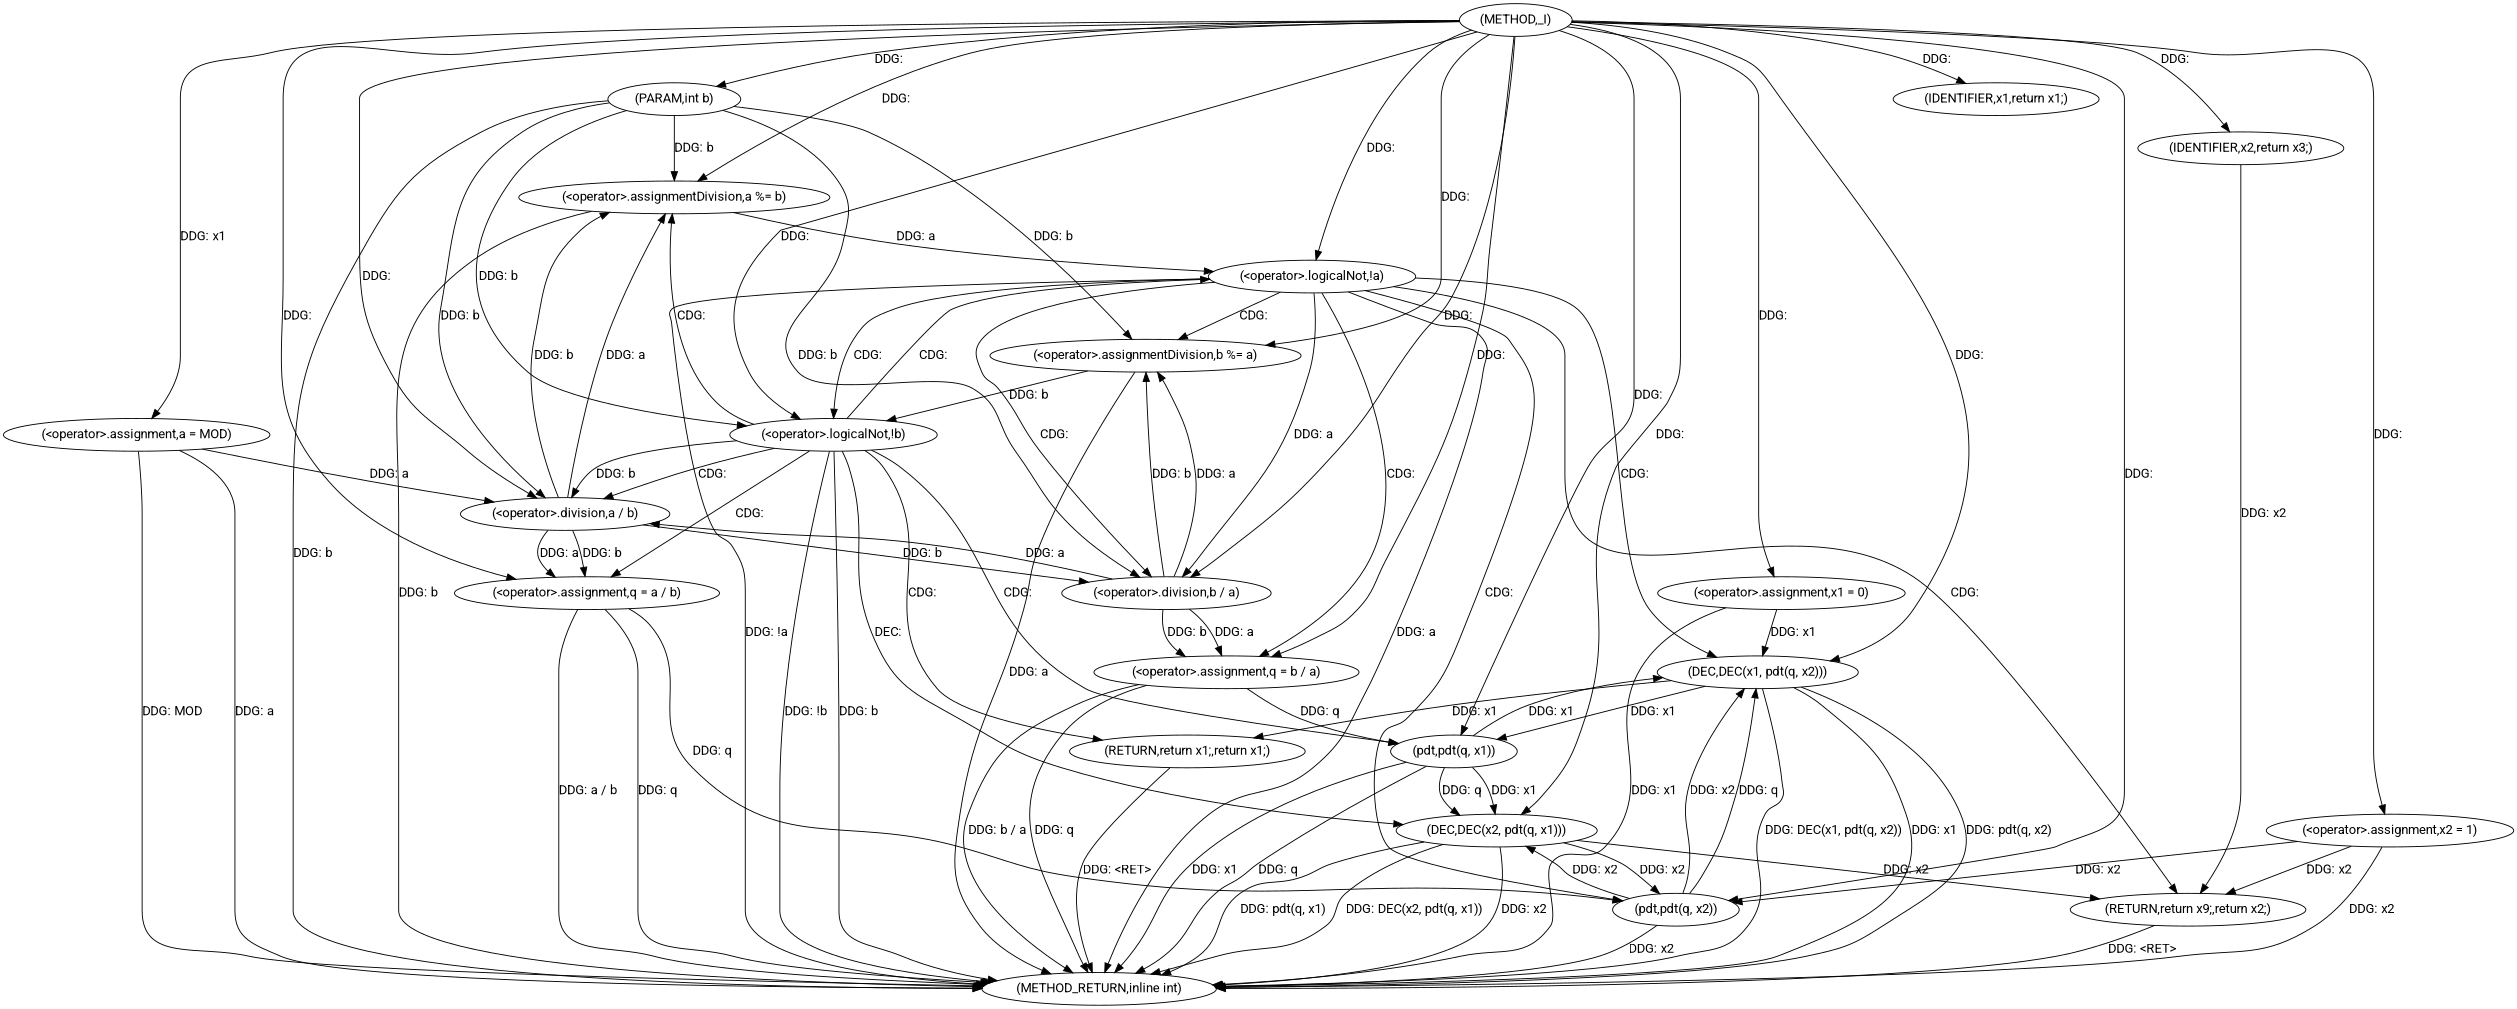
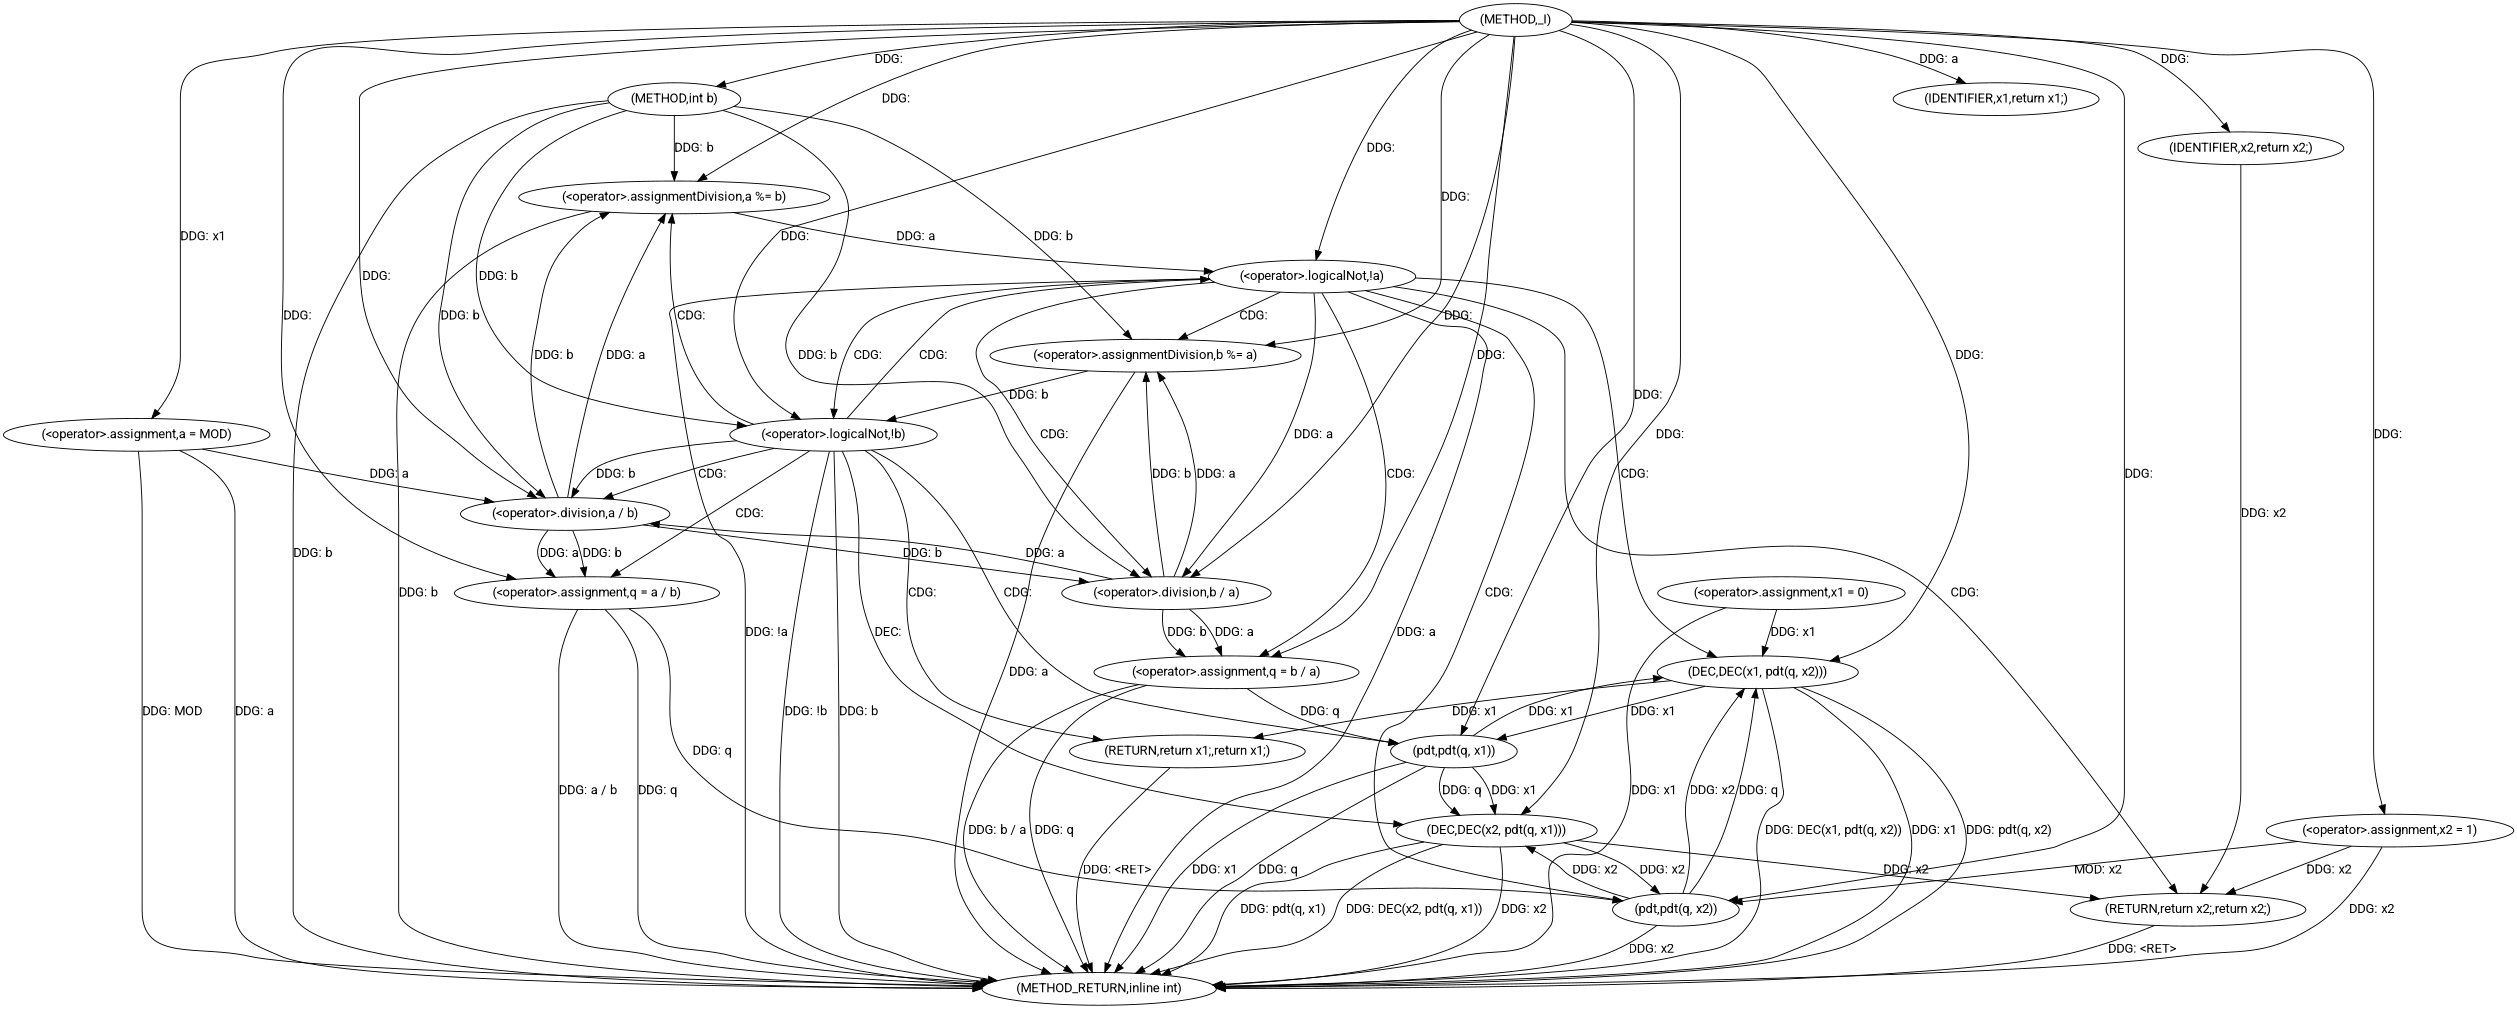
  digraph {
    fontname=Roboto
    node [fontname=Roboto]
    edge [fontname=Roboto]
    n1 [label="(METHOD,_I)"]
-   n2 [label="(PARAM,int b)"]
+   n2 [label="(METHOD,int b)"]
    n3 [label="(<operator>.assignment,a = MOD)"]
    n4 [label="(<operator>.assignment,x1 = 0)"]
    n5 [label="(<operator>.assignment,x2 = 1)"]
    n6 [label="(DEC,DEC(x1, pdt(q, x2)))"]
    n7 [label="(DEC,DEC(x2, pdt(q, x1)))"]
    n8 [label="(<operator>.assignment,q = a / b)"]
    n9 [label="(<operator>.assignmentDivision,a %= b)"]
    n10 [label="(<operator>.logicalNot,!a)"]
    n11 [label="(<operator>.assignment,q = b / a)"]
    n12 [label="(<operator>.assignmentDivision,b %= a)"]
    n13 [label="(<operator>.logicalNot,!b)"]
-   n14 [label="(IDENTIFIER,x2,return x3;)"]
+   n14 [label="(IDENTIFIER,x2,return x2;)"]
    n15 [label="(pdt,pdt(q, x2))"]
    n16 [label="(IDENTIFIER,x1,return x1;)"]
    n17 [label="(pdt,pdt(q, x1))"]
    n18 [label="(<operator>.division,a / b)"]
    n19 [label="(<operator>.division,b / a)"]
    n20 [label="(METHOD_RETURN,inline int)"]
-   n21 [label="(RETURN,return x9;,return x2;)"]
+   n21 [label="(RETURN,return x2;,return x2;)"]
    n22 [label="(RETURN,return x1;,return x1;)"]
    n1 -> n2 [label="DDG: "]
    n1 -> n3 [label="DDG: x1"]
-   n1 -> n4 [label="DDG: "]
    n1 -> n5 [label="DDG: "]
    n1 -> n6 [label="DDG: "]
    n1 -> n7 [label="DDG: "]
    n1 -> n8 [label="DDG: "]
    n1 -> n9 [label="DDG: "]
    n1 -> n10 [label="DDG: "]
    n1 -> n11 [label="DDG: "]
    n1 -> n12 [label="DDG: "]
    n1 -> n13 [label="DDG: "]
    n1 -> n14 [label="DDG: "]
    n1 -> n15 [label="DDG: "]
-   n1 -> n16 [label="DDG: "]
+   n1 -> n16 [label="DDG: a"]
    n1 -> n17 [label="DDG: "]
    n1 -> n18 [label="DDG: "]
    n1 -> n19 [label="DDG: "]
    n2 -> n9 [label="DDG: b"]
    n2 -> n12 [label="DDG: b"]
    n2 -> n13 [label="DDG: b"]
    n2 -> n18 [label="DDG: b"]
    n2 -> n19 [label="DDG: b"]
    n2 -> n20 [label="DDG: b"]
    n3 -> n18 [label="DDG: a"]
    n3 -> n20 [label="DDG: a"]
    n3 -> n20 [label="DDG: MOD"]
    n4 -> n6 [label="DDG: x1"]
    n4 -> n20 [label="DDG: x1"]
-   n5 -> n15 [label="DDG: x2"]
+   n5 -> n15 [label="MOD: x2"]
    n5 -> n20 [label="DDG: x2"]
    n5 -> n21 [label="DDG: x2"]
    n6 -> n17 [label="DDG: x1"]
    n6 -> n20 [label="DDG: x1"]
    n6 -> n20 [label="DDG: pdt(q, x2)"]
    n6 -> n20 [label="DDG: DEC(x1, pdt(q, x2))"]
    n6 -> n22 [label="DDG: x1"]
    n7 -> n15 [label="DDG: x2"]
    n7 -> n20 [label="DDG: x2"]
    n7 -> n20 [label="DDG: pdt(q, x1)"]
    n7 -> n20 [label="DDG: DEC(x2, pdt(q, x1))"]
    n7 -> n21 [label="DDG: x2"]
    n8 -> n15 [label="DDG: q"]
    n8 -> n20 [label="DDG: q"]
    n8 -> n20 [label="DDG: a / b"]
    n9 -> n10 [label="DDG: a"]
    n9 -> n20 [label="DDG: b"]
    n10 -> n6 [label="CDG: "]
    n10 -> n11 [label="CDG: "]
    n10 -> n12 [label="CDG: "]
    n10 -> n13 [label="CDG: "]
    n10 -> n15 [label="CDG: "]
    n10 -> n19 [label="DDG: a"]
    n10 -> n19 [label="CDG: "]
    n10 -> n20 [label="DDG: a"]
    n10 -> n20 [label="DDG: !a"]
    n10 -> n21 [label="CDG: "]
    n11 -> n17 [label="DDG: q"]
    n11 -> n20 [label="DDG: q"]
    n11 -> n20 [label="DDG: b / a"]
    n12 -> n13 [label="DDG: b"]
    n12 -> n20 [label="DDG: a"]
    n13 -> n7 [label="DEC: "]
    n13 -> n8 [label="CDG: "]
    n13 -> n9 [label="CDG: "]
    n13 -> n10 [label="CDG: "]
    n13 -> n17 [label="CDG: "]
    n13 -> n18 [label="DDG: b"]
    n13 -> n18 [label="CDG: "]
    n13 -> n20 [label="DDG: b"]
    n13 -> n20 [label="DDG: !b"]
    n13 -> n22 [label="CDG: "]
    n14 -> n21 [label="DDG: x2"]
    n15 -> n6 [label="DDG: x2"]
    n15 -> n6 [label="DDG: q"]
    n15 -> n7 [label="DDG: x2"]
    n15 -> n20 [label="DDG: x2"]
    n17 -> n6 [label="DDG: x1"]
    n17 -> n7 [label="DDG: x1"]
    n17 -> n7 [label="DDG: q"]
    n17 -> n20 [label="DDG: q"]
    n17 -> n20 [label="DDG: x1"]
    n18 -> n8 [label="DDG: a"]
    n18 -> n8 [label="DDG: b"]
    n18 -> n9 [label="DDG: b"]
    n18 -> n9 [label="DDG: a"]
    n18 -> n19 [label="DDG: b"]
    n19 -> n11 [label="DDG: b"]
    n19 -> n11 [label="DDG: a"]
    n19 -> n12 [label="DDG: a"]
    n19 -> n12 [label="DDG: b"]
    n19 -> n18 [label="DDG: a"]
    n21 -> n20 [label="DDG: <RET>"]
    n22 -> n20 [label="DDG: <RET>"]
  }
